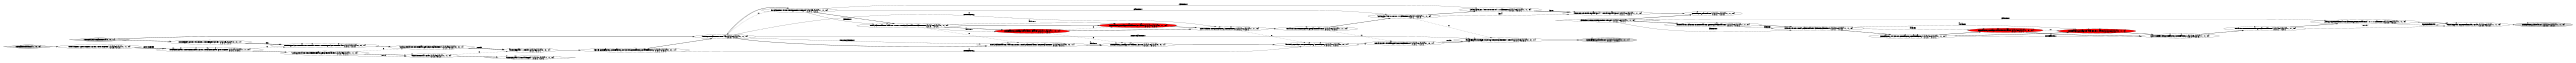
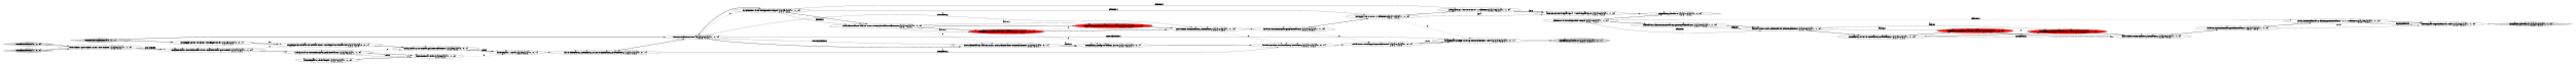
  digraph {
    rankdir=LR
    node [fillcolor=white shape=ellipse style=filled]
    edge [style=bold]
    n1 [label="ZooKeeperServer zks = new ZooKeeperServer()@@@3@@@['0', '0', '1']"]
    n2 [label="ZooKeeperServerBean serverBean = new ZooKeeperServerBean(zks)@@@4@@@['0', '0', '1']"]
    n3 [label="String result = serverBean.getSecureClientPort()@@@5@@@['0', '0', '1']"]
    n4 [label="assertEquals(\"\",result)@@@6@@@['0', '0', '1']"]
    n5 [fillcolor=lightgray label="testGetSecureClientPort['0', '0', '1']" shape=diamond]
    n6 [label="int secureClientPort = 8443@@@8@@@['1', '1', '1']"]
    n7 [label="LocalPeerBean remotePeerBean = new LocalPeerBean(quorumPeer)@@@4@@@['1', '1', '0']"]
    n8 [label="String result = remotePeerBean.getClientAddress()@@@5@@@['1', '1', '0']"]
    n9 [label="assertNotNull(result)@@@6@@@['1', '1', '0']"]
    n10 [label="cnxnFactory.configure(address,5,true)@@@10@@@['0', '0', '1']"]
    n11 [label="zks.setSecureServerCnxnFactory(cnxnFactory)@@@11@@@['0', '0', '1']"]
    n12 [label="result = serverBean.getSecureClientPort()@@@12@@@['0', '0', '1']"]
    n13 [label="int clientPort = PortAssignment.unique()@@@9@@@['1', '1', '0']"]
    n14 [label="String ipv6 = \"(0:0:0:0:0:0:0:0(:\" + clientPort@@@15@@@['1', '1', '0']"]
    n15 [label="String ipv4 = \"0.0.0.0:\" + clientPort@@@14@@@['1', '1', '0']"]
    n16 [label="InetSocketAddress address = new InetSocketAddress(clientPort)@@@10@@@['1', '1', '0']"]
    n17 [label="quorumPeer.setCnxnFactory(cnxnFactory)@@@12@@@['1', '1', '0']"]
    n18 [label="assertEquals(Integer.toString(secureClientPort),result)@@@13@@@['0', '0', '1']"]
    n19 [label="InetSocketAddress address = new InetSocketAddress(secureClientPort)@@@9@@@['0', '0', '1']"]
    n20 [label="assertTrue(result.equals(ipv4) || result.equals(ipv6))@@@16@@@['1', '1', '0']"]
    n21 [fillcolor=red label="cnxnFactory.configure(address,5,-1,false)@@@11@@@['0', '1', '0']"]
    n22 [fillcolor=red label="cnxnFactory.configure(address,5,false)@@@11@@@['1', '0', '0']"]
    n23 [label="InetAddress clientIP = InetAddress.getLoopbackAddress()@@@19@@@['1', '1', '0']"]
    n24 [label="address = new InetSocketAddress(clientIP,clientPort)@@@20@@@['1', '1', '0']"]
    n25 [fillcolor=red label="cnxnFactory.configure(address,5,-1,false)@@@22@@@['0', '1', '0']"]
    n26 [fillcolor=red label="cnxnFactory.configure(address,5,false)@@@22@@@['1', '0', '0']"]
    n27 [label="cnxnFactory = ServerCnxnFactory.createFactory()@@@21@@@['1', '1', '0']"]
    n28 [label="quorumPeer.setCnxnFactory(cnxnFactory)@@@23@@@['1', '1', '0']"]
-   n29 [label="cnxnFactory.shutdown()@@@17@@@['1', '1', '0']"]
+   n29 [label="cnxnFactory.shutdown()@@@17@@@['1', '1', '0']" shape=diamond]
    n30 [label="ServerCnxnFactory cnxnFactory = ServerCnxnFactory.createFactory()@@@7@@@['0', '0', '1']"]
    n31 [label="result = remotePeerBean.getClientAddress()@@@13@@@['1', '1', '0']"]
    n32 [fillcolor=lightgray label="cnxnFactory.shutdown()@@@14@@@['0', '0', '1']"]
-   n33 [label="clientPort = PortAssignment.unique()@@@18@@@['1', '1', '0']" shape=diamond]
+   n33 [label="clientPort = PortAssignment.unique()@@@18@@@['1', '1', '0']"]
    n34 [label="String expectedResult = clientIP.getHostAddress() + \":\" + clientPort@@@25@@@['1', '1', '0']"]
    n35 [label="assertEquals(expectedResult,result)@@@26@@@['1', '1', '0']"]
    n36 [label="result = remotePeerBean.getClientAddress()@@@24@@@['1', '1', '0']"]
-   n37 [fillcolor=lightgray label="cnxnFactory.shutdown()@@@27@@@['1', '1', '0']"]
+   n37 [fillcolor=lightgray label="cnxnFactory.shutdown()@@@27@@@['1', '1', '0']" shape=diamond]
+   n38 [fillcolor=lightgray label="testClientAddress['0', '1', '0']" shape=diamond]
    n39 [label="QuorumPeer quorumPeer = new QuorumPeer()@@@3@@@['1', '1', '0']"]
    n40 [fillcolor=lightgray label="testClientAddress['1', '0', '0']" shape=diamond]
-   n41 [label="assertEquals(0,result.length())@@@7@@@['1', '1', '0']" shape=diamond]
+   n41 [label="assertEquals(0,result.length())@@@7@@@['1', '1', '0']"]
    n1 -> n2 [label=zks style=solid]
    n1 -> n2
    n2 -> n3
    n3 -> n4 [label=result style=solid]
    n3 -> n4
    n4 -> n30
    n5 -> n1
    n5 -> n6
    n6 -> n13
    n6 -> n17 [label=cnxnFactory style=solid]
    n6 -> n18 [label=secureClientPort style=solid]
    n6 -> n19 [label=secureClientPort style=solid]
    n6 -> n19
    n7 -> n2 [label=0 style=dashed]
    n7 -> n8
    n8 -> n3 [label=0 style=dashed]
    n8 -> n9
    n8 -> n9 [label=result style=solid]
    n9 -> n4 [label=0 style=dashed]
-   n9 -> n41
+   n41 -> n9
    n10 -> n11
    n11 -> n12
    n12 -> n18 [label=result style=solid]
    n12 -> n18
    n13 -> n6 [label=0 style=dashed]
    n13 -> n14 [label=clientPort style=solid]
    n13 -> n15 [label=clientPort style=solid]
    n13 -> n16
    n13 -> n16 [label=clientPort style=solid]
    n14 -> n20 [label=ipv6 style=solid]
    n14 -> n20
    n15 -> n14
    n15 -> n18 [label=0 style=dashed]
    n15 -> n20 [label=ipv4 style=solid]
    n16 -> n19 [label=0 style=dashed]
    n16 -> n21 [label=address style=solid]
    n16 -> n21
    n16 -> n22
    n16 -> n22 [label=address style=solid]
    n17 -> n11 [label=0 style=dashed]
    n17 -> n31
    n18 -> n32
    n19 -> n10 [label=address style=solid]
    n19 -> n10
    n20 -> n29
    n21 -> n17
    n22 -> n10 [label=0 style=dashed]
    n22 -> n17
    n22 -> n21 [label=0 style=dashed]
    n23 -> n24
    n23 -> n24 [label=clientIP style=solid]
    n24 -> n25 [label=address style=solid]
    n24 -> n26 [label=address style=solid]
    n24 -> n27
    n25 -> n28
    n26 -> n25 [label=0 style=dashed]
    n26 -> n28
    n27 -> n25
    n27 -> n26
    n27 -> n28 [label=cnxnFactory style=solid]
    n28 -> n36
    n30 -> n6
    n30 -> n11 [label=cnxnFactory style=solid]
    n31 -> n12 [label=0 style=dashed]
    n31 -> n15
    n33 -> n23
    n33 -> n24 [label=clientPort style=solid]
    n33 -> n29
    n33 -> n34 [label=clientPort style=solid]
    n34 -> n35
    n34 -> n35 [label=expectedResult style=solid]
    n35 -> n37 [style=solid]
    n36 -> n34
    n36 -> n35 [label=result style=solid]
+   n38 -> n39
    n39 -> n7 [label=quorumPeer style=solid]
    n39 -> n7
    n40 -> n39
  }
